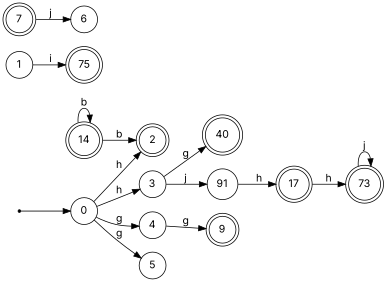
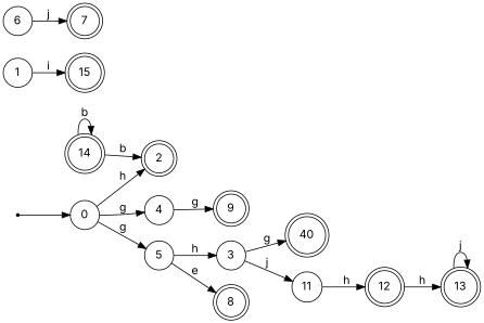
  digraph {
    fontname=Inter
    rankdir=LR
    node [fontname=Inter shape=doublecircle]
    edge [fontname=Inter]
    dummy0 [shape=point]
    0 [shape=circle]
    2
    3 [shape=circle]
    4 [shape=circle]
    5 [shape=circle]
    1 [shape=circle]
-   15 [label=75]
+   15
    n9 [label=40]
-   11 [shape=circle label=91]
+   11 [shape=circle]
    9
+   8
    6 [shape=circle]
    7
    14
-   12 [label=17]
-   13 [label=73]
+   12
+   13
    dummy0 -> 0
    0 -> 2 [label=h]
-   0 -> 3 [label=h]
+   5 -> 3 [label=h]
    0 -> 4 [label=g]
    0 -> 5 [label=g]
    3 -> n9 [label=g]
    3 -> 11 [label=j]
    4 -> 9 [label=g]
+   5 -> 8 [label=e]
    1 -> 15 [label=i]
    11 -> 12 [label=h]
-   7 -> 6 [label=j]
+   6 -> 7 [label=j]
    14 -> 2 [label=b]
    14 -> 14 [label=b]
    12 -> 13 [label=h]
    13 -> 13 [label=j]
  }
